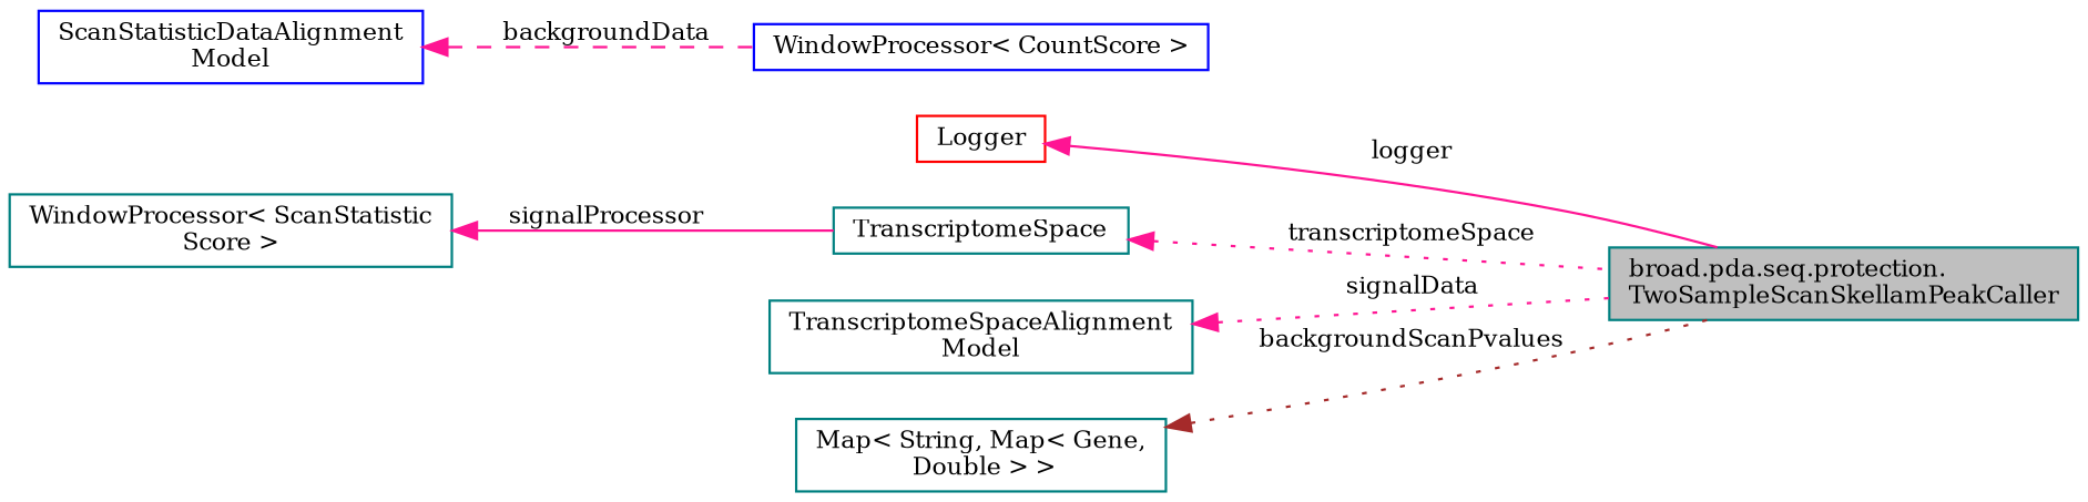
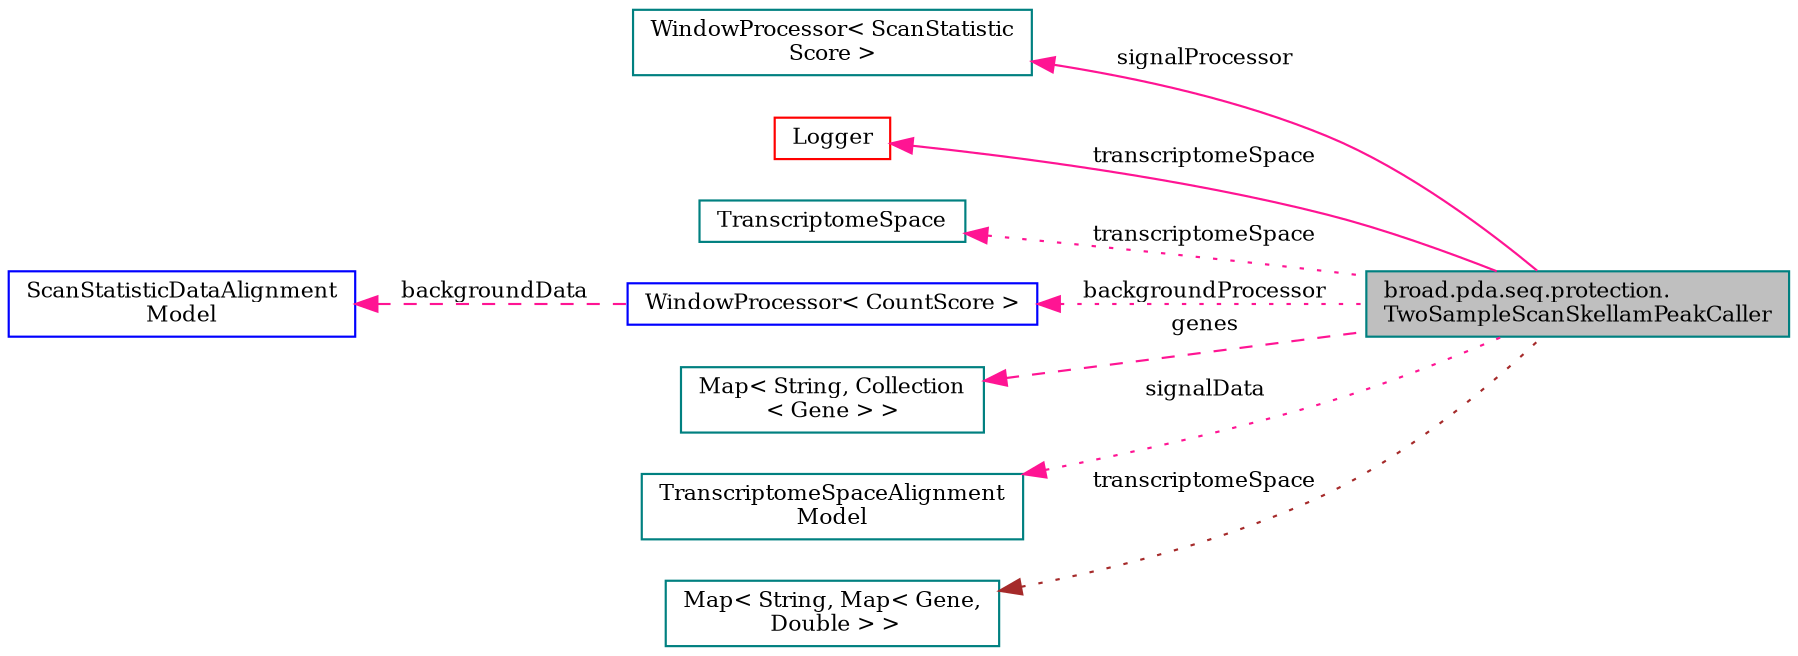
  digraph {
    fontname="DejaVu Serif"
    rankdir=LR
    node [color=teal fillcolor=white fontname="DejaVu Serif" fontsize=10 shape=record style=filled]
    edge [color=deeppink dir=back fontname="DejaVu Serif" fontsize=10 labelfontname=Helvetica labelfontsize=10 style=dotted]
    n1 [fillcolor=grey75 fontcolor=black height=0.2 label="broad.pda.seq.protection.\lTwoSampleScanSkellamPeakCaller" width=0.4]
    n2 [height=0.2 label="WindowProcessor\< ScanStatistic\lScore \>" width=0.4]
    n3 [color=red height=0.2 label=Logger width=0.4]
    n4 [height=0.2 label=TranscriptomeSpace width=0.4]
    n5 [color=blue height=0.2 label="WindowProcessor\< CountScore \>" width=0.4]
+   n6 [height=0.2 label="Map\< String, Collection\l\< Gene \> \>" width=0.4]
    n7 [height=0.2 label="TranscriptomeSpaceAlignment\lModel" width=0.4]
    n8 [height=0.2 label="Map\< String, Map\< Gene,\l Double \> \>" width=0.4]
    n9 [color=blue height=0.2 label="ScanStatisticDataAlignment\lModel" width=0.4]
-   n2 -> n4 [label=" signalProcessor" style=solid]
-   n3 -> n1 [label=" logger" style=solid]
+   n2 -> n1 [label=" signalProcessor" style=solid]
+   n3 -> n1 [label=" transcriptomeSpace" style=solid]
    n4 -> n1 [label=" transcriptomeSpace"]
+   n5 -> n1 [label=" backgroundProcessor"]
+   n6 -> n1 [label=" genes" style=dashed]
    n7 -> n1 [label=" signalData"]
-   n8 -> n1 [color=brown label=" backgroundScanPvalues"]
+   n8 -> n1 [color=brown label=" transcriptomeSpace"]
    n9 -> n5 [label=" backgroundData" style=dashed]
  }
